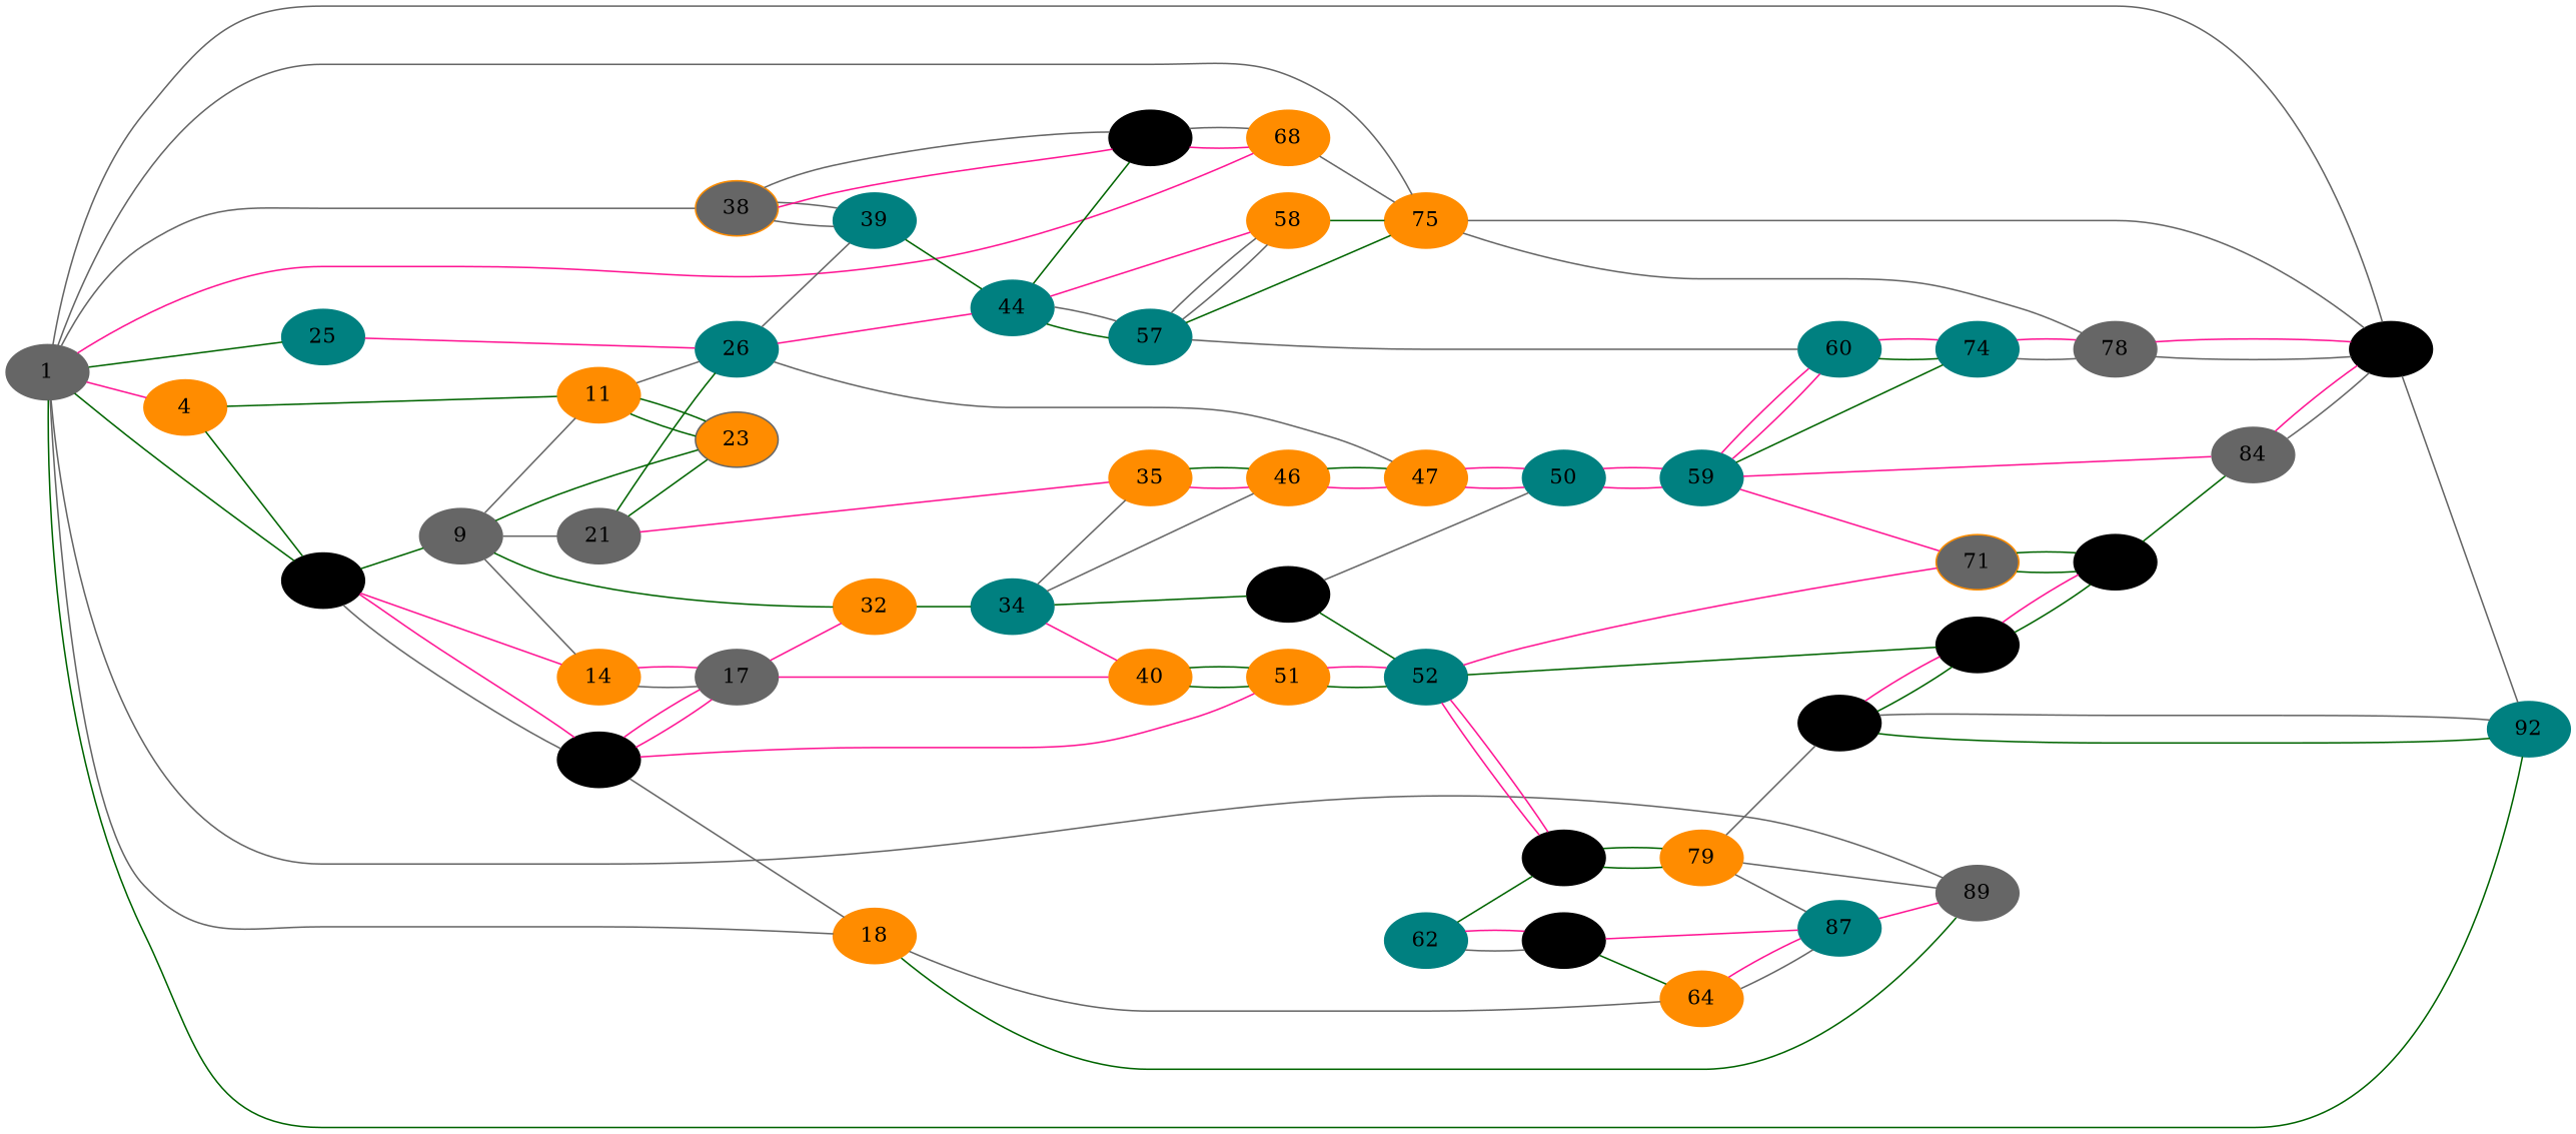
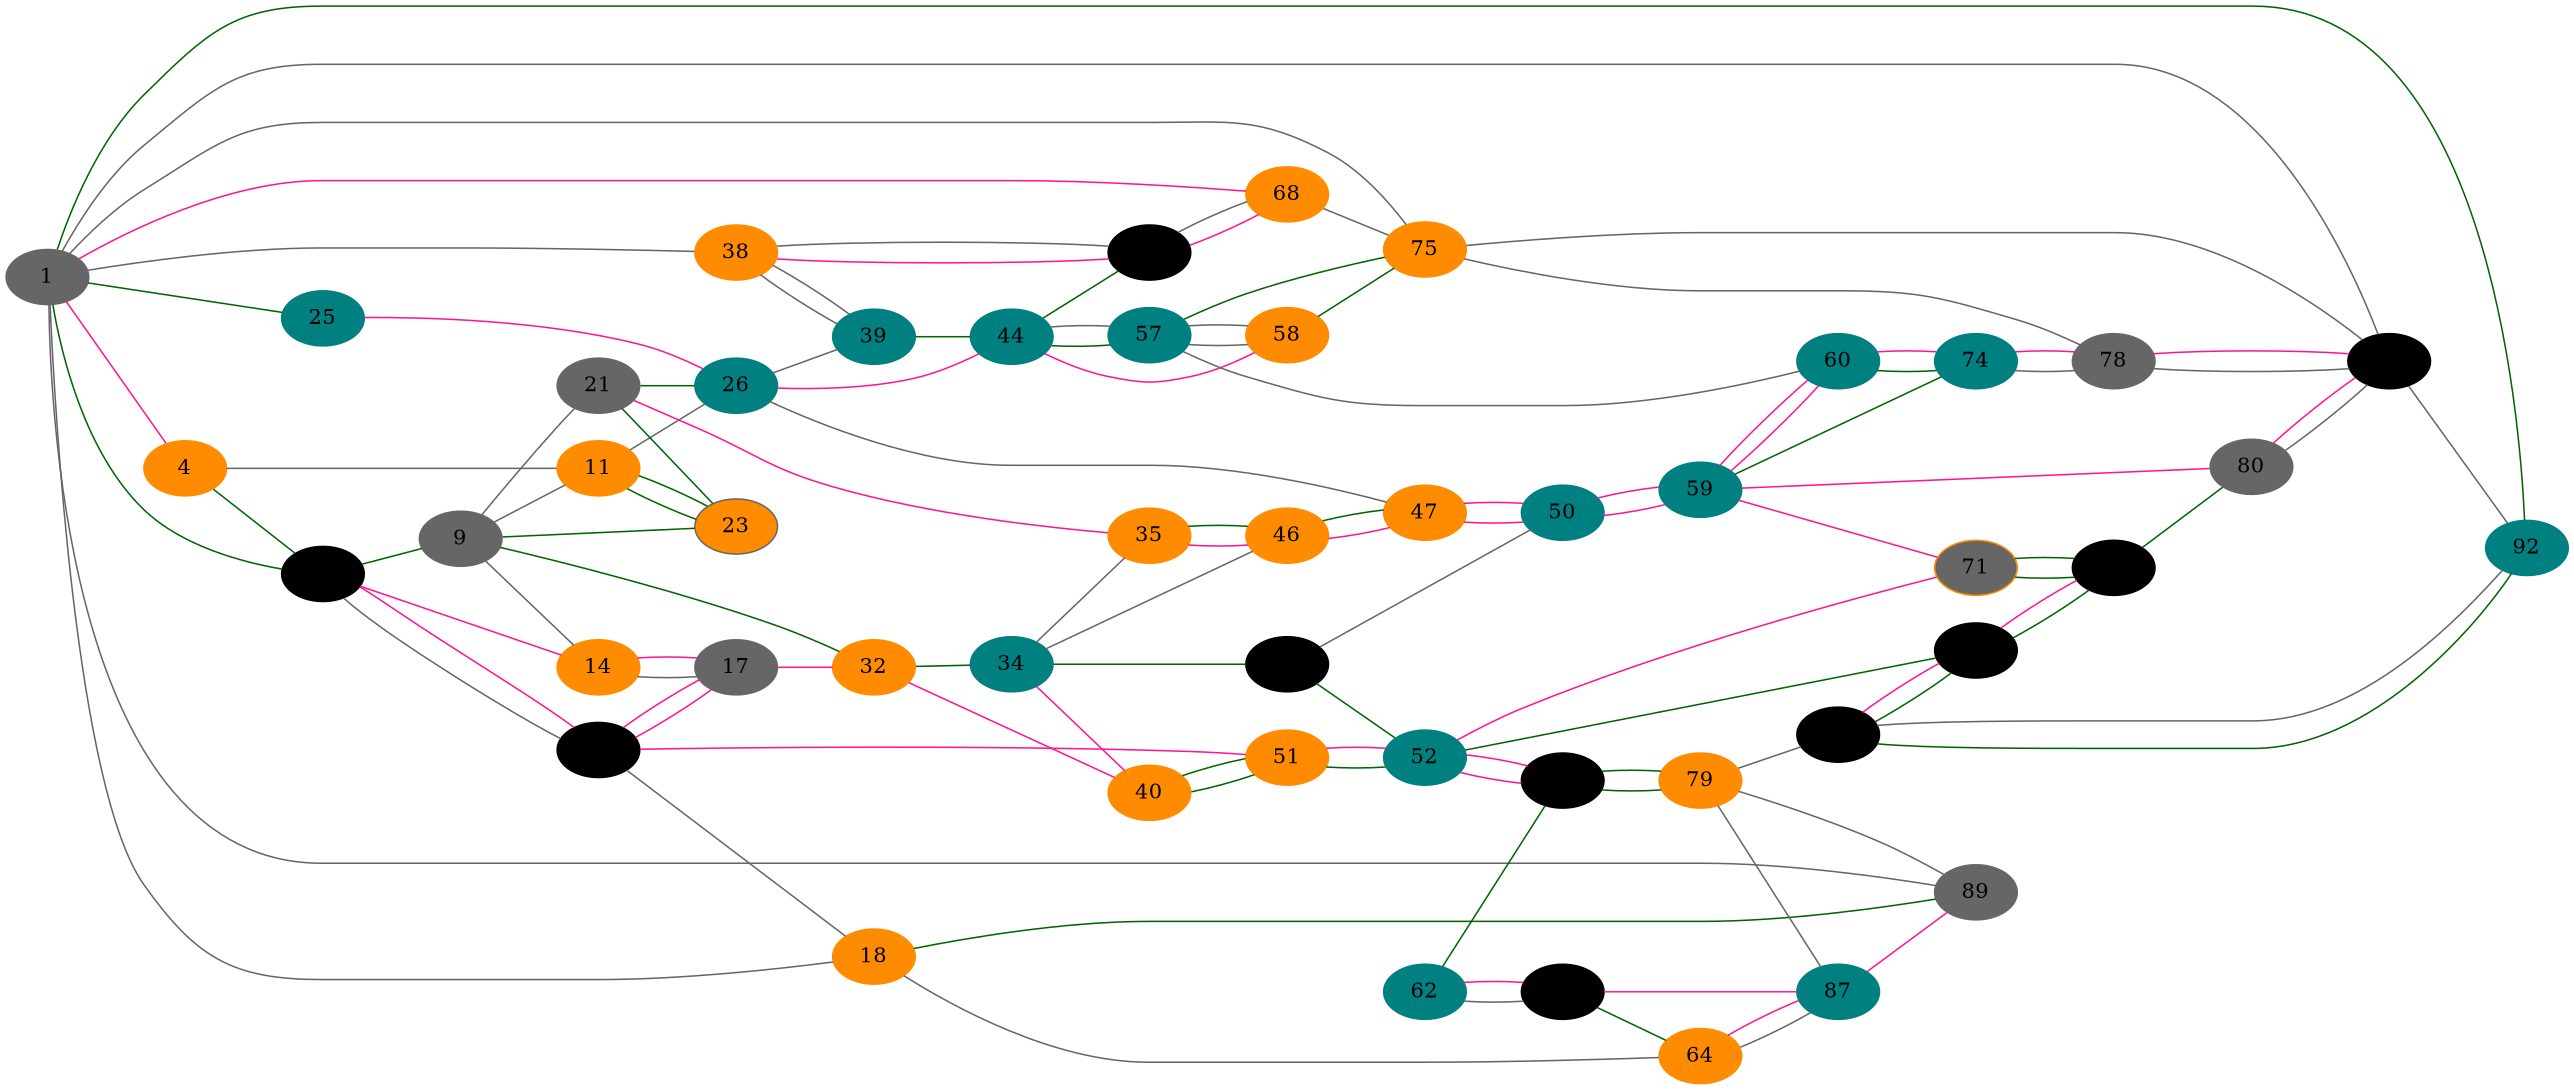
  graph {
    rankdir=LR
    node [color=darkorange style=filled]
    edge [color=deeppink]
    1 [color=gray40 super="+2"]
    4 [super="+5"]
    6 [color=black super="+7"]
    18 [super="+65"]
    25 [color=teal]
-   38 [fillcolor=gray40]
+   38
    68
    75 [super="+76"]
    86 [color=black super="+93"]
    89 [color=gray40 super="+90"]
    92 [color=teal]
    11 [super="+12"]
    9 [color=gray40 super="+10+15"]
    14
    16 [color=black super="+19"]
    64
    26 [color=teal super="+31+27"]
    39 [color=teal super="+42"]
    56 [color=black]
    78 [color=gray40]
    23 [color=gray40 fillcolor=darkorange]
    21 [color=gray40 super="+29"]
    32 [super="+33"]
    17 [color=gray40 super="+36"]
    51
    35
    34 [color=teal super="+41"]
    40
    44 [color=teal super="+45"]
    47
    52 [color=teal super="+53"]
    87 [color=teal super="+88"]
    46
    57 [color=teal super="+61"]
    58
    50 [color=teal]
    49 [color=black]
    60 [color=teal]
    59 [color=teal super="+72"]
    67 [color=black]
    71 [fillcolor=gray40]
    82 [color=black]
    74 [color=teal]
-   84 [color=gray40]
+   84 [color=gray40 label=80]
    79 [super="+80"]
    83 [color=black]
    62 [color=teal super="+66"]
    63 [color=black super="+85"]
    81 [color=black]
    1 -- 4
    1 -- 6 [color=darkgreen]
    1 -- 18 [color=gray40]
    1 -- 25 [color=darkgreen]
    1 -- 38 [color=gray40]
    1 -- 68
    1 -- 75 [color=gray40]
    1 -- 86 [color=gray40]
    1 -- 89 [color=gray40]
    1 -- 92 [color=darkgreen]
    4 -- 6 [color=darkgreen]
-   4 -- 11 [color=darkgreen]
+   4 -- 11 [color=gray40]
    6 -- 9 [color=darkgreen]
    6 -- 14
    6 -- 16 [color=gray40]
    6 -- 16
    18 -- 89 [color=darkgreen]
    18 -- 64 [color=gray40]
    25 -- 26
    38 -- 39 [color=gray40]
    38 -- 39 [color=gray40]
    38 -- 56
    38 -- 56 [color=gray40]
    68 -- 75 [color=gray40]
    75 -- 86 [color=gray40]
    75 -- 78 [color=gray40]
    86 -- 92 [color=gray40]
    11 -- 26 [color=gray40]
    11 -- 23 [color=darkgreen]
    11 -- 23 [color=darkgreen]
    9 -- 11 [color=gray40]
    9 -- 14 [color=gray40]
    9 -- 23 [color=darkgreen]
    9 -- 21 [color=gray40 weight=2]
    9 -- 32 [color=darkgreen]
    14 -- 17 [color=gray40]
    14 -- 17
    16 -- 18 [color=gray40]
    16 -- 17
    16 -- 17
    16 -- 51
    64 -- 87 [color=gray40]
    64 -- 87
    26 -- 39 [color=gray40 weight=2]
    26 -- 44
    26 -- 47 [color=gray40]
    39 -- 44 [color=darkgreen]
    56 -- 68
    56 -- 68 [color=gray40]
    78 -- 86 [color=gray40]
    78 -- 86
    21 -- 26 [color=darkgreen]
    21 -- 23 [color=darkgreen]
    21 -- 35
    32 -- 34 [color=darkgreen]
-   17 -- 40
+   32 -- 40
    17 -- 32 [weight=2]
    51 -- 52 [color=darkgreen]
    51 -- 52
    35 -- 46
    35 -- 46 [color=darkgreen]
    34 -- 35 [color=gray40]
    34 -- 40
    34 -- 46 [color=gray40]
    34 -- 49 [color=darkgreen]
    40 -- 51 [color=darkgreen]
    40 -- 51 [color=darkgreen]
    44 -- 56 [color=darkgreen]
    44 -- 57 [color=darkgreen]
    44 -- 57 [color=gray40]
    44 -- 58
    47 -- 50
    47 -- 50
    52 -- 67
    52 -- 67
    52 -- 71
    52 -- 82 [color=darkgreen]
    87 -- 89
    46 -- 47
    46 -- 47 [color=darkgreen]
    57 -- 75 [color=darkgreen]
    57 -- 58 [color=gray40]
    57 -- 58 [color=gray40]
    57 -- 60 [color=gray40]
    58 -- 75 [color=darkgreen]
    50 -- 59
    50 -- 59
    49 -- 52 [color=darkgreen]
    49 -- 50 [color=gray40]
    60 -- 74 [color=darkgreen]
    60 -- 74
    59 -- 60
    59 -- 60
    59 -- 71
    59 -- 74 [color=darkgreen]
    59 -- 84
    67 -- 79 [color=darkgreen]
    67 -- 79 [color=darkgreen]
    71 -- 83 [color=darkgreen]
    71 -- 83 [color=darkgreen]
    82 -- 83 [color=darkgreen]
    82 -- 83
    74 -- 78 [color=gray40]
    74 -- 78
    84 -- 86 [color=gray40]
    84 -- 86
    79 -- 89 [color=gray40]
    79 -- 87 [color=gray40]
    79 -- 81 [color=gray40]
    83 -- 84 [color=darkgreen]
    62 -- 67 [color=darkgreen]
    62 -- 63 [color=gray40 weight=2]
    62 -- 63
    63 -- 64 [color=darkgreen]
    63 -- 87
    81 -- 92 [color=darkgreen]
    81 -- 92 [color=gray40]
    81 -- 82 [color=darkgreen]
    81 -- 82
  }
